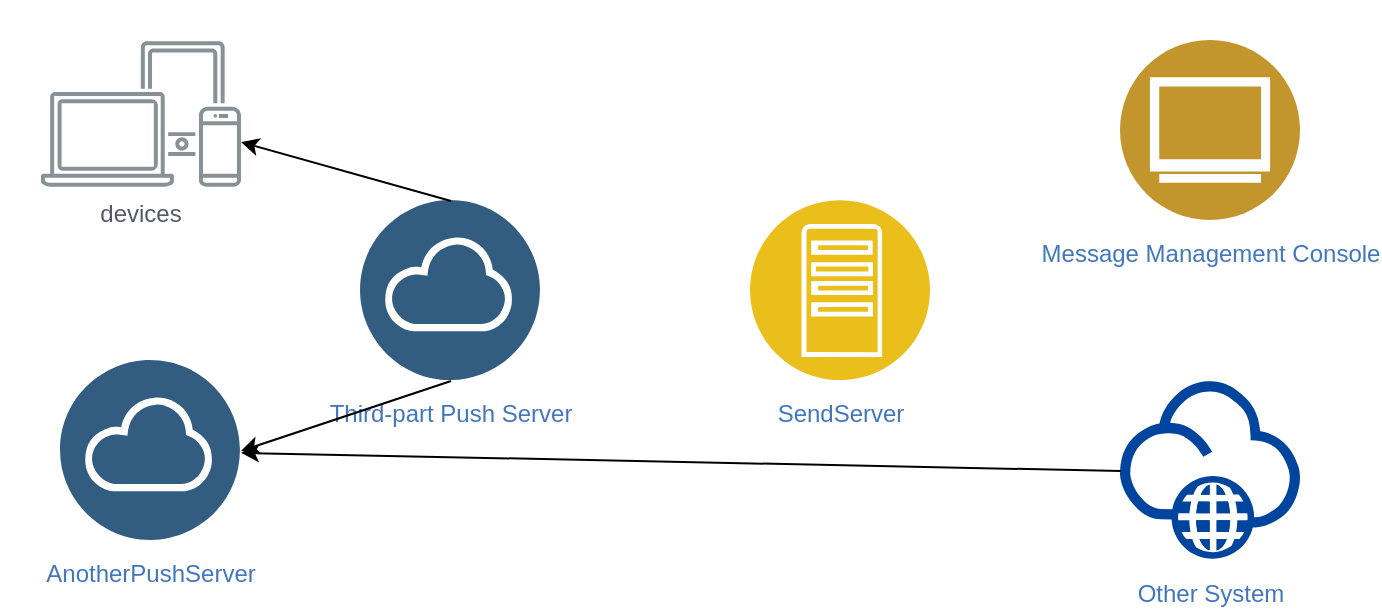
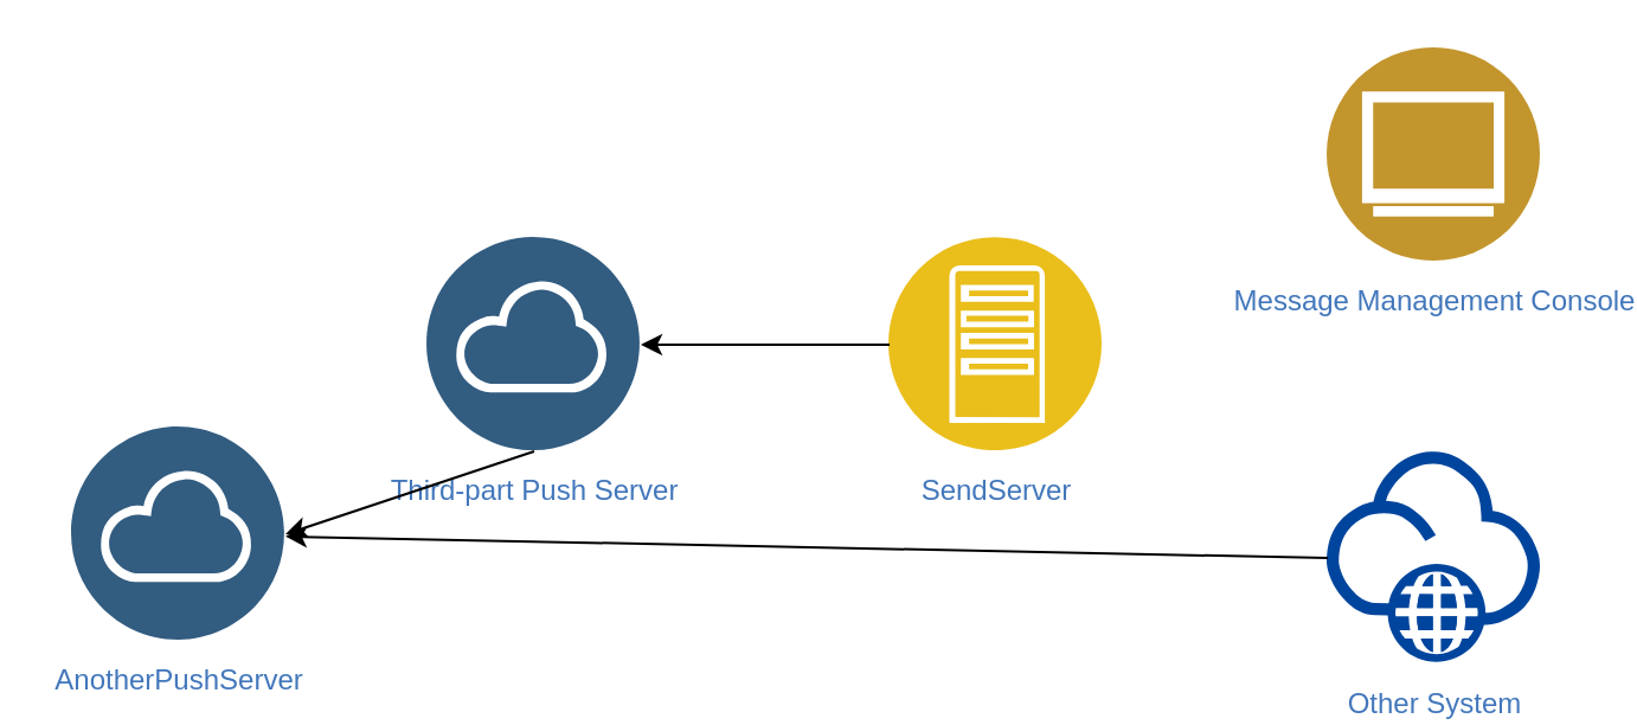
  <mxCell id="0" />
  <mxCell id="1" parent="0" />
  <mxCell id="2" value="SendServer" style="aspect=fixed;perimeter=ellipsePerimeter;html=1;align=center;shadow=0;dashed=0;fontColor=#4277BB;labelBackgroundColor=#ffffff;fontSize=12;spacingTop=3;image;image=img/lib/ibm/applications/app_server.svg;" vertex="1" parent="1"><mxGeometry x="375" y="100" width="90" height="90" as="geometry" /></mxCell>
  <mxCell id="3" value="Third-part Push Server" style="aspect=fixed;perimeter=ellipsePerimeter;html=1;align=center;shadow=0;dashed=0;fontColor=#4277BB;labelBackgroundColor=#ffffff;fontSize=12;spacingTop=3;image;image=img/lib/ibm/data/cloud.svg;" vertex="1" parent="1"><mxGeometry x="180" y="100" width="90" height="90" as="geometry" /></mxCell>
  <mxCell id="4" value="Message Management Console" style="aspect=fixed;perimeter=ellipsePerimeter;html=1;align=center;shadow=0;dashed=0;fontColor=#4277BB;labelBackgroundColor=#ffffff;fontSize=12;spacingTop=3;image;image=img/lib/ibm/users/browser.svg;" vertex="1" parent="1"><mxGeometry x="560" y="20" width="90" height="90" as="geometry" /></mxCell>
  <mxCell id="5" value="Other System" style="aspect=fixed;perimeter=ellipsePerimeter;html=1;align=center;shadow=0;dashed=0;fontColor=#4277BB;labelBackgroundColor=#ffffff;fontSize=12;spacingTop=3;image;image=img/lib/ibm/vpc/Internet.svg;" vertex="1" parent="1"><mxGeometry x="560" y="190" width="90" height="90" as="geometry" /></mxCell>
  <mxCell id="6" value="" style="endArrow=classic;html=1;exitX=0;exitY=0.5;exitDx=0;exitDy=0;" edge="1" parent="1" source="5" target="9"><mxGeometry width="50" height="50" relative="1" as="geometry"><mxPoint x="550" y="230" as="sourcePoint" /><mxPoint x="410" y="270" as="targetPoint" /></mxGeometry></mxCell>
- <mxCell id="8" value="devices" style="outlineConnect=0;gradientColor=none;fontColor=#545B64;strokeColor=none;fillColor=#879196;dashed=0;verticalLabelPosition=bottom;verticalAlign=top;align=center;html=1;fontSize=12;fontStyle=0;aspect=fixed;shape=mxgraph.aws4.illustration_devices;pointerEvents=1" vertex="1" parent="1"><mxGeometry y="20" width="100" height="73" as="geometry" x="20" /></mxCell>
+ <mxCell id="7" value="" style="endArrow=classic;html=1;entryX=1;entryY=0.5;entryDx=0;entryDy=0;exitX=0;exitY=0.5;exitDx=0;exitDy=0;" edge="1" parent="1" source="2" target="3"><mxGeometry width="50" height="50" relative="1" as="geometry"><mxPoint x="320" y="240" as="sourcePoint" /><mxPoint x="370" y="190" as="targetPoint" /></mxGeometry></mxCell>
  <mxCell id="9" value="AnotherPushServer" style="aspect=fixed;perimeter=ellipsePerimeter;html=1;align=center;shadow=0;dashed=0;fontColor=#4277BB;labelBackgroundColor=#ffffff;fontSize=12;spacingTop=3;image;image=img/lib/ibm/data/cloud.svg;" vertex="1" parent="1"><mxGeometry x="30" y="180" width="90" height="90" as="geometry" /></mxCell>
- <mxCell id="10" value="" style="endArrow=classic;html=1;exitX=0.5;exitY=0;exitDx=0;exitDy=0;" edge="1" parent="1" source="3" target="8"><mxGeometry width="50" height="50" relative="1" as="geometry"><mxPoint x="232.5" y="64.5" as="sourcePoint" /><mxPoint x="127.5" y="64.5" as="targetPoint" /></mxGeometry></mxCell>
  <mxCell id="11" value="" style="endArrow=classic;html=1;entryX=1;entryY=0.5;entryDx=0;entryDy=0;exitX=0.5;exitY=1;exitDx=0;exitDy=0;" edge="1" parent="1" source="3" target="9"><mxGeometry width="50" height="50" relative="1" as="geometry"><mxPoint x="215" y="260" as="sourcePoint" /><mxPoint x="110" y="260" as="targetPoint" /></mxGeometry></mxCell>
